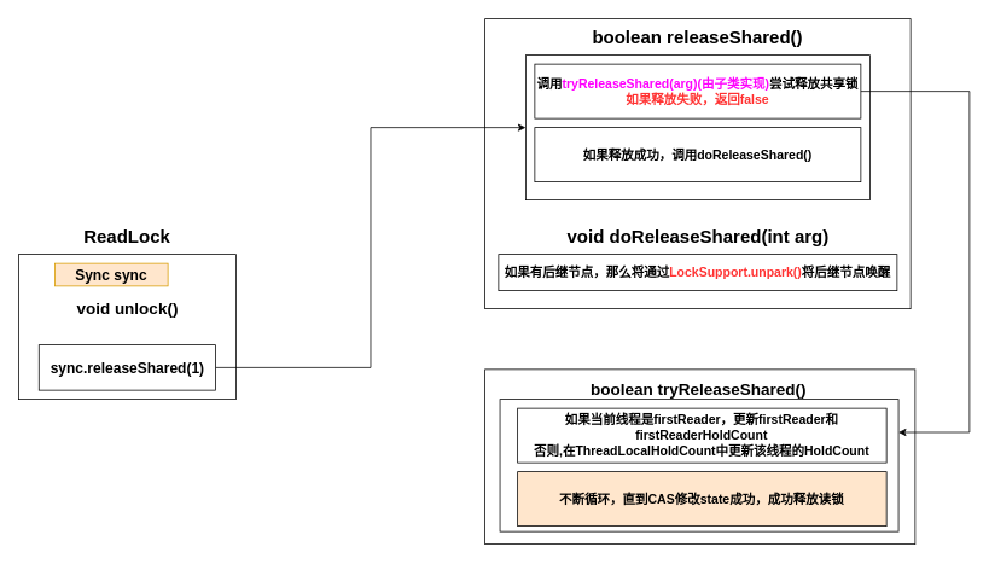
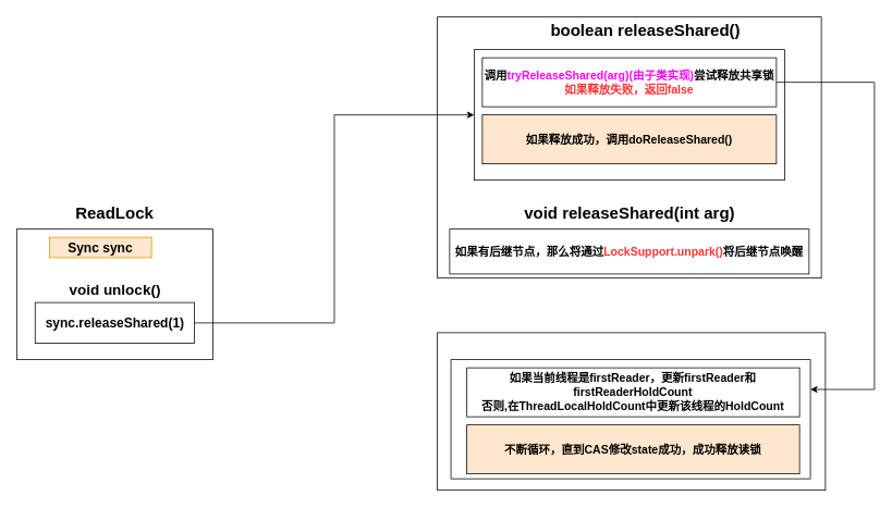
  <mxCell id="0" />
  <mxCell id="1" parent="0" />
  <mxCell id="2" value="" style="rounded=0;whiteSpace=wrap;html=1;" parent="1" vertex="1"><mxGeometry x="535" y="20" width="470" height="320" as="geometry" /></mxCell>
  <mxCell id="3" value="" style="rounded=0;whiteSpace=wrap;html=1;" parent="1" vertex="1"><mxGeometry x="580" y="60" width="380" height="160" as="geometry" /></mxCell>
- <mxCell id="4" value="&lt;b&gt;&lt;font style=&quot;font-size: 20px&quot;&gt;boolean releaseShared()&lt;/font&gt;&lt;/b&gt;" style="text;html=1;strokeColor=none;fillColor=none;align=center;verticalAlign=middle;whiteSpace=wrap;rounded=0;" parent="1" vertex="1"><mxGeometry x="625" y="30" width="290" height="20" as="geometry" /></mxCell>
+ <mxCell id="4" value="&lt;b&gt;&lt;font style=&quot;font-size: 20px&quot;&gt;boolean releaseShared()&lt;/font&gt;&lt;/b&gt;" style="text;html=1;strokeColor=none;fillColor=none;align=center;verticalAlign=middle;whiteSpace=wrap;rounded=0;" parent="1" vertex="1"><mxGeometry x="645" y="25" width="290" height="20" as="geometry" /></mxCell>
  <mxCell id="5" value="&lt;b style=&quot;font-size: 14px&quot;&gt;调用&lt;font color=&quot;#ff00ff&quot;&gt;tryReleaseShared(arg)(由子类实现)&lt;/font&gt;尝试释放共享锁&lt;br&gt;&lt;font color=&quot;#ff3333&quot;&gt;如果释放失败，返回false&lt;/font&gt;&lt;/b&gt;" style="rounded=0;whiteSpace=wrap;html=1;" parent="1" vertex="1"><mxGeometry x="590" y="70" width="360" height="60" as="geometry" /></mxCell>
- <mxCell id="6" value="&lt;span style=&quot;font-size: 14px&quot;&gt;&lt;b&gt;如果释放成功，调用doReleaseShared()&lt;/b&gt;&lt;/span&gt;" style="rounded=0;whiteSpace=wrap;html=1;" parent="1" vertex="1"><mxGeometry x="590" y="140" width="360" height="60" as="geometry" /></mxCell>
- <mxCell id="7" value="&lt;b style=&quot;font-size: 14px&quot;&gt;如果有后继节点，那么将通过&lt;font color=&quot;#ff3333&quot;&gt;LockSupport.unpark()&lt;/font&gt;将后继节点唤醒&lt;/b&gt;" style="rounded=0;whiteSpace=wrap;html=1;" parent="1" vertex="1"><mxGeometry x="550" y="280" width="440" height="40" as="geometry" /></mxCell>
- <mxCell id="8" value="&lt;b&gt;&lt;font style=&quot;font-size: 20px&quot;&gt;void doReleaseShared(int arg)&lt;/font&gt;&lt;/b&gt;" style="text;html=1;strokeColor=none;fillColor=none;align=center;verticalAlign=middle;whiteSpace=wrap;rounded=0;" parent="1" vertex="1"><mxGeometry x="602.5" y="250" width="335" height="20" as="geometry" /></mxCell>
+ <mxCell id="6" value="&lt;span style=&quot;font-size: 14px&quot;&gt;&lt;b&gt;如果释放成功，调用doReleaseShared()&lt;/b&gt;&lt;/span&gt;" style="rounded=0;whiteSpace=wrap;html=1;fillColor=#ffe6cc;" parent="1" vertex="1"><mxGeometry x="590" y="140" width="360" height="60" as="geometry" /></mxCell>
+ <mxCell id="7" value="&lt;b style=&quot;font-size: 14px&quot;&gt;如果有后继节点，那么将通过&lt;font color=&quot;#ff3333&quot;&gt;LockSupport.unpark()&lt;/font&gt;将后继节点唤醒&lt;/b&gt;" style="rounded=0;whiteSpace=wrap;html=1;" parent="1" vertex="1"><mxGeometry x="550" y="280" width="440" height="55" as="geometry" /></mxCell>
+ <mxCell id="8" value="&lt;b&gt;&lt;font style=&quot;font-size: 20px&quot;&gt;void releaseShared(int arg)&lt;/font&gt;&lt;/b&gt;" style="text;html=1;strokeColor=none;fillColor=none;align=center;verticalAlign=middle;whiteSpace=wrap;rounded=0;" parent="1" vertex="1"><mxGeometry x="602.5" y="250" width="335" height="20" as="geometry" /></mxCell>
  <mxCell id="9" value="" style="rounded=0;whiteSpace=wrap;html=1;" parent="1" vertex="1"><mxGeometry x="20" y="280" width="240" height="160" as="geometry" /></mxCell>
  <mxCell id="10" value="&lt;b&gt;&lt;font style=&quot;font-size: 20px&quot;&gt;ReadLock&lt;/font&gt;&lt;/b&gt;" style="text;html=1;strokeColor=none;fillColor=none;align=center;verticalAlign=middle;whiteSpace=wrap;rounded=0;" parent="1" vertex="1"><mxGeometry x="120" y="250" width="40" height="20" as="geometry" /></mxCell>
- <mxCell id="11" value="&lt;b&gt;&lt;font style=&quot;font-size: 18px&quot;&gt;void unlock()&lt;/font&gt;&lt;/b&gt;" style="text;html=1;strokeColor=none;fillColor=none;align=center;verticalAlign=middle;whiteSpace=wrap;rounded=0;" parent="1" vertex="1"><mxGeometry x="72.5" y="330" width="135" height="20" as="geometry" /></mxCell>
+ <mxCell id="11" value="&lt;b&gt;&lt;font style=&quot;font-size: 18px&quot;&gt;void unlock()&lt;/font&gt;&lt;/b&gt;" style="text;html=1;strokeColor=none;fillColor=none;align=center;verticalAlign=middle;whiteSpace=wrap;rounded=0;" parent="1" vertex="1"><mxGeometry x="72.5" y="345" width="135" height="20" as="geometry" /></mxCell>
  <mxCell id="12" style="edgeStyle=orthogonalEdgeStyle;rounded=0;orthogonalLoop=1;jettySize=auto;html=1;exitX=1;exitY=0.5;exitDx=0;exitDy=0;entryX=0;entryY=0.5;entryDx=0;entryDy=0;" parent="1" source="13" target="3" edge="1"><mxGeometry relative="1" as="geometry" /></mxCell>
- <mxCell id="13" value="&lt;b&gt;&lt;font style=&quot;font-size: 16px&quot;&gt;sync.releaseShared(1)&lt;/font&gt;&lt;/b&gt;" style="rounded=0;whiteSpace=wrap;html=1;" parent="1" vertex="1"><mxGeometry x="42.5" y="380" width="195" height="50" as="geometry" /></mxCell>
+ <mxCell id="13" value="&lt;b&gt;&lt;font style=&quot;font-size: 16px&quot;&gt;sync.releaseShared(1)&lt;/font&gt;&lt;/b&gt;" style="rounded=0;whiteSpace=wrap;html=1;" parent="1" vertex="1"><mxGeometry x="42.5" y="370" width="195" height="50" as="geometry" /></mxCell>
  <mxCell id="14" value="&lt;b&gt;&lt;font style=&quot;font-size: 16px&quot;&gt;Sync sync&lt;/font&gt;&lt;/b&gt;" style="rounded=0;whiteSpace=wrap;html=1;fillColor=#ffe6cc;strokeColor=#d79b00;" parent="1" vertex="1"><mxGeometry x="60" y="290" width="125" height="25" as="geometry" /></mxCell>
  <mxCell id="15" value="" style="rounded=0;whiteSpace=wrap;html=1;" parent="1" vertex="1"><mxGeometry x="535" y="407" width="475" height="193" as="geometry" /></mxCell>
  <mxCell id="16" value="" style="rounded=0;whiteSpace=wrap;html=1;" parent="1" vertex="1"><mxGeometry x="551.57" y="440" width="440" height="146" as="geometry" /></mxCell>
- <mxCell id="17" value="&lt;b&gt;&lt;font style=&quot;font-size: 18px&quot;&gt;boolean tryReleaseShared()&lt;/font&gt;&lt;/b&gt;" style="text;html=1;strokeColor=none;fillColor=none;align=center;verticalAlign=middle;whiteSpace=wrap;rounded=0;" parent="1" vertex="1"><mxGeometry x="608.44" y="420" width="326.25" height="20" as="geometry" /></mxCell>
  <mxCell id="18" value="&lt;span style=&quot;font-size: 14px&quot;&gt;&lt;b&gt;如果当前线程是firstReader，更新firstReader和firstReaderHoldCount&lt;br&gt;否则,在ThreadLocalHoldCount中更新该线程的HoldCount&lt;br&gt;&lt;/b&gt;&lt;/span&gt;" style="rounded=0;whiteSpace=wrap;html=1;" parent="1" vertex="1"><mxGeometry x="571.02" y="450" width="407.33" height="60" as="geometry" /></mxCell>
  <mxCell id="19" value="&lt;span style=&quot;font-size: 14px&quot;&gt;&lt;b&gt;不断循环，直到CAS修改state成功，成功释放读锁&lt;br&gt;&lt;/b&gt;&lt;/span&gt;" style="rounded=0;whiteSpace=wrap;html=1;fillColor=#ffe6cc;" parent="1" vertex="1"><mxGeometry x="571.02" y="520" width="407.33" height="60" as="geometry" /></mxCell>
  <mxCell id="20" style="edgeStyle=orthogonalEdgeStyle;rounded=0;orthogonalLoop=1;jettySize=auto;html=1;exitX=1;exitY=0.5;exitDx=0;exitDy=0;entryX=1;entryY=0.25;entryDx=0;entryDy=0;" parent="1" source="5" target="16" edge="1"><mxGeometry relative="1" as="geometry"><Array as="points"><mxPoint x="1070" y="100" /><mxPoint x="1070" y="477" /></Array></mxGeometry></mxCell>
